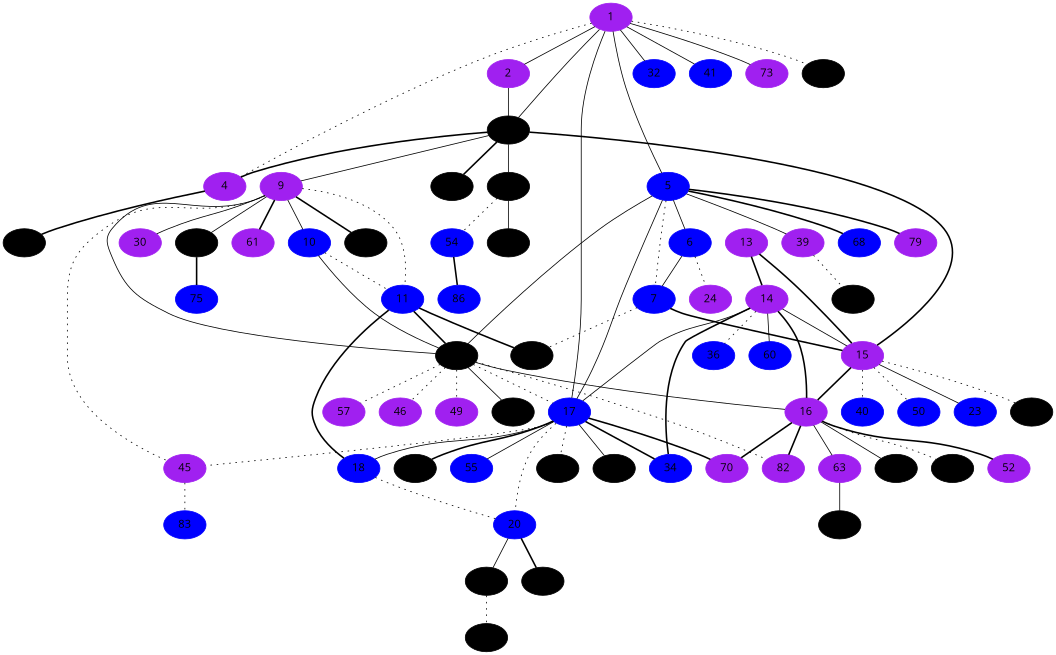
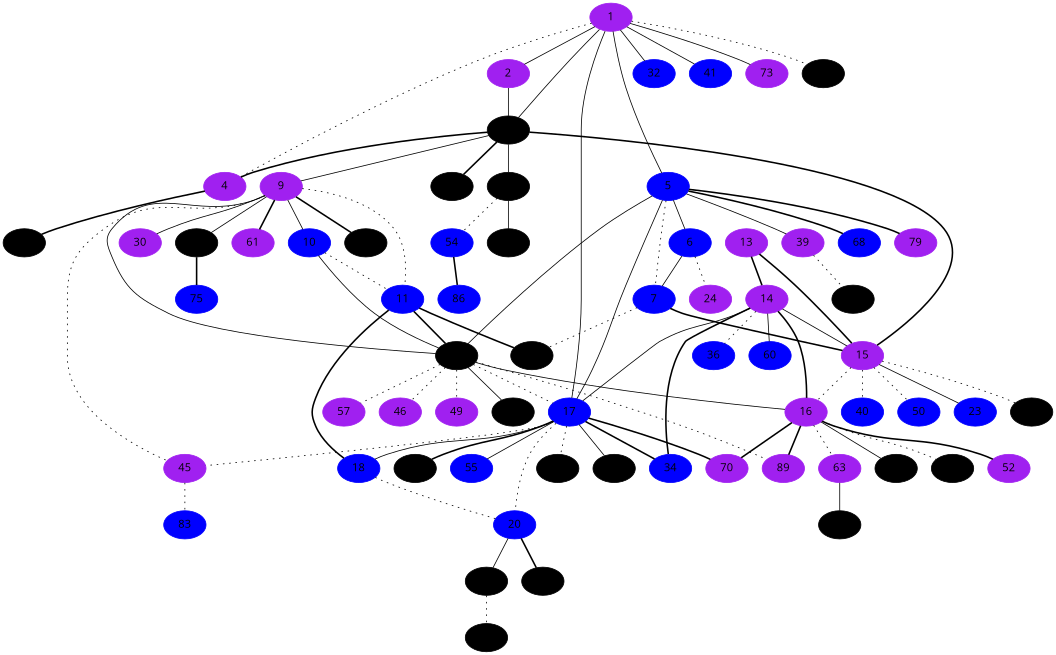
  graph {
    fontname="Open Sans"
    node [color=purple fontname="Open Sans" style=filled]
    edge [fontname="Open Sans" style=solid]
    1 [super="+90"]
    2
    3 [color=black super="+89"]
    4 [super="+22"]
    5 [color=blue super="+8"]
    17 [color=blue super="+19"]
    32 [color=blue]
    41 [color=blue]
    73
    77 [color=black]
    9 [super="+26"]
    15 [super="+48"]
    33 [color=black super="+37"]
    67 [color=black]
    59 [color=black]
    6 [color=blue]
    7 [color=blue super="+78"]
    12 [color=black super="+35"]
    39 [super="+51"]
    68 [color=blue]
    79 [super="+87"]
    45
    18 [color=blue]
    34 [color=blue super="+91"]
    70
    20 [color=blue super="+71"]
    25 [color=black super="+84"]
    28 [color=black]
    31 [color=black super="+58"]
    55 [color=blue]
    10 [color=blue super="+74"]
    11 [color=blue super="+38"]
    30 [super="+47"]
    61
    66 [color=black]
    69 [color=black]
    16 [super="+21"]
    23 [color=blue]
    29 [color=black super="+42"]
    40 [color=blue]
    50 [color=blue]
    54 [color=blue super="+80"]
    81 [color=black]
    24 [super="+53"]
    85 [color=black]
    46
    49
    56 [color=black]
    57
-   82
+   82 [label=89]
    65 [color=black]
    83 [color=blue]
    75 [color=blue]
    44 [color=black]
    52
    63 [super="+88"]
    72 [color=black]
    13 [super="+64"]
    14
    36 [color=blue]
    60 [color=blue]
    76 [color=black]
    27 [color=black]
    62 [color=black]
    43 [color=black]
    86 [color=blue]
    1 -- 2
    1 -- 3
    1 -- 4 [style=dotted]
    1 -- 5
    1 -- 17
    1 -- 32
    1 -- 41
    1 -- 73
    1 -- 77 [style=dotted]
    2 -- 3
    3 -- 4 [style=bold]
    3 -- 9
    3 -- 15 [style=bold]
    3 -- 33
    3 -- 67 [style=bold]
    4 -- 59 [style=bold]
    5 -- 17
    5 -- 6 [weight=2]
    5 -- 7 [style=dotted weight=2]
    5 -- 12
    5 -- 39
    5 -- 68 [style=bold]
    5 -- 79 [style=bold]
    17 -- 45 [style=dotted]
    17 -- 18 [weight=2]
    17 -- 34 [style=bold]
    17 -- 70 [style=bold]
    17 -- 20 [style=dotted weight=2]
    17 -- 25 [style=dotted]
    17 -- 28
    17 -- 31 [style=bold]
    17 -- 55
    9 -- 12
    9 -- 45 [style=dotted]
    9 -- 10
    9 -- 11 [style=dotted]
    9 -- 30
    9 -- 61 [style=bold]
    9 -- 66
    9 -- 69 [style=bold]
-   15 -- 16 [style=bold]
+   15 -- 16 [style=dotted]
    15 -- 23
    15 -- 29 [style=dotted]
    15 -- 40 [style=dotted]
    15 -- 50 [style=dotted]
    33 -- 54 [style=dotted]
    33 -- 81
    6 -- 7
    6 -- 24 [style=dotted]
    7 -- 15 [style=bold]
    7 -- 85 [style=dotted]
    12 -- 17 [style=dotted]
    12 -- 16
    12 -- 46 [style=dotted]
    12 -- 49 [style=dotted]
    12 -- 56
    12 -- 57 [style=dotted]
    12 -- 82 [style=dotted]
    39 -- 65 [style=dotted]
    45 -- 83 [style=dotted]
    18 -- 20 [style=dotted]
    20 -- 27
    20 -- 62 [style=bold]
    10 -- 12
    10 -- 11 [style=dotted]
    11 -- 12 [style=bold]
    11 -- 18 [style=bold]
    11 -- 85 [style=bold]
    66 -- 75 [style=bold]
    16 -- 70 [style=bold]
    16 -- 82 [style=bold]
    16 -- 44 [style=dotted]
    16 -- 52 [style=bold]
-   16 -- 63
+   16 -- 63 [style=dotted]
    16 -- 72
    54 -- 86 [style=bold]
    63 -- 76
    13 -- 15 [style=bold]
    13 -- 14 [style=bold]
    14 -- 17
    14 -- 15
    14 -- 34 [style=bold]
    14 -- 16 [style=bold]
    14 -- 36 [style=dotted]
    14 -- 60
    27 -- 43 [style=dotted]
  }
